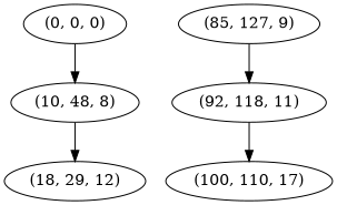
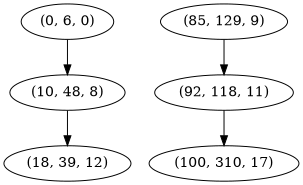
  digraph {
-   "(0, 0, 0)"
+   "(0, 0, 0)" [label="(0, 6, 0)"]
    "(10, 48, 8)"
-   "(18, 39, 12)" [label="(18, 29, 12)"]
-   "(85, 127, 9)"
+   "(18, 39, 12)"
+   "(85, 127, 9)" [label="(85, 129, 9)"]
    "(92, 118, 11)"
-   "(100, 110, 17)"
+   "(100, 110, 17)" [label="(100, 310, 17)"]
    "(0, 0, 0)" -> "(10, 48, 8)"
    "(10, 48, 8)" -> "(18, 39, 12)"
    "(85, 127, 9)" -> "(92, 118, 11)"
    "(92, 118, 11)" -> "(100, 110, 17)"
  }
